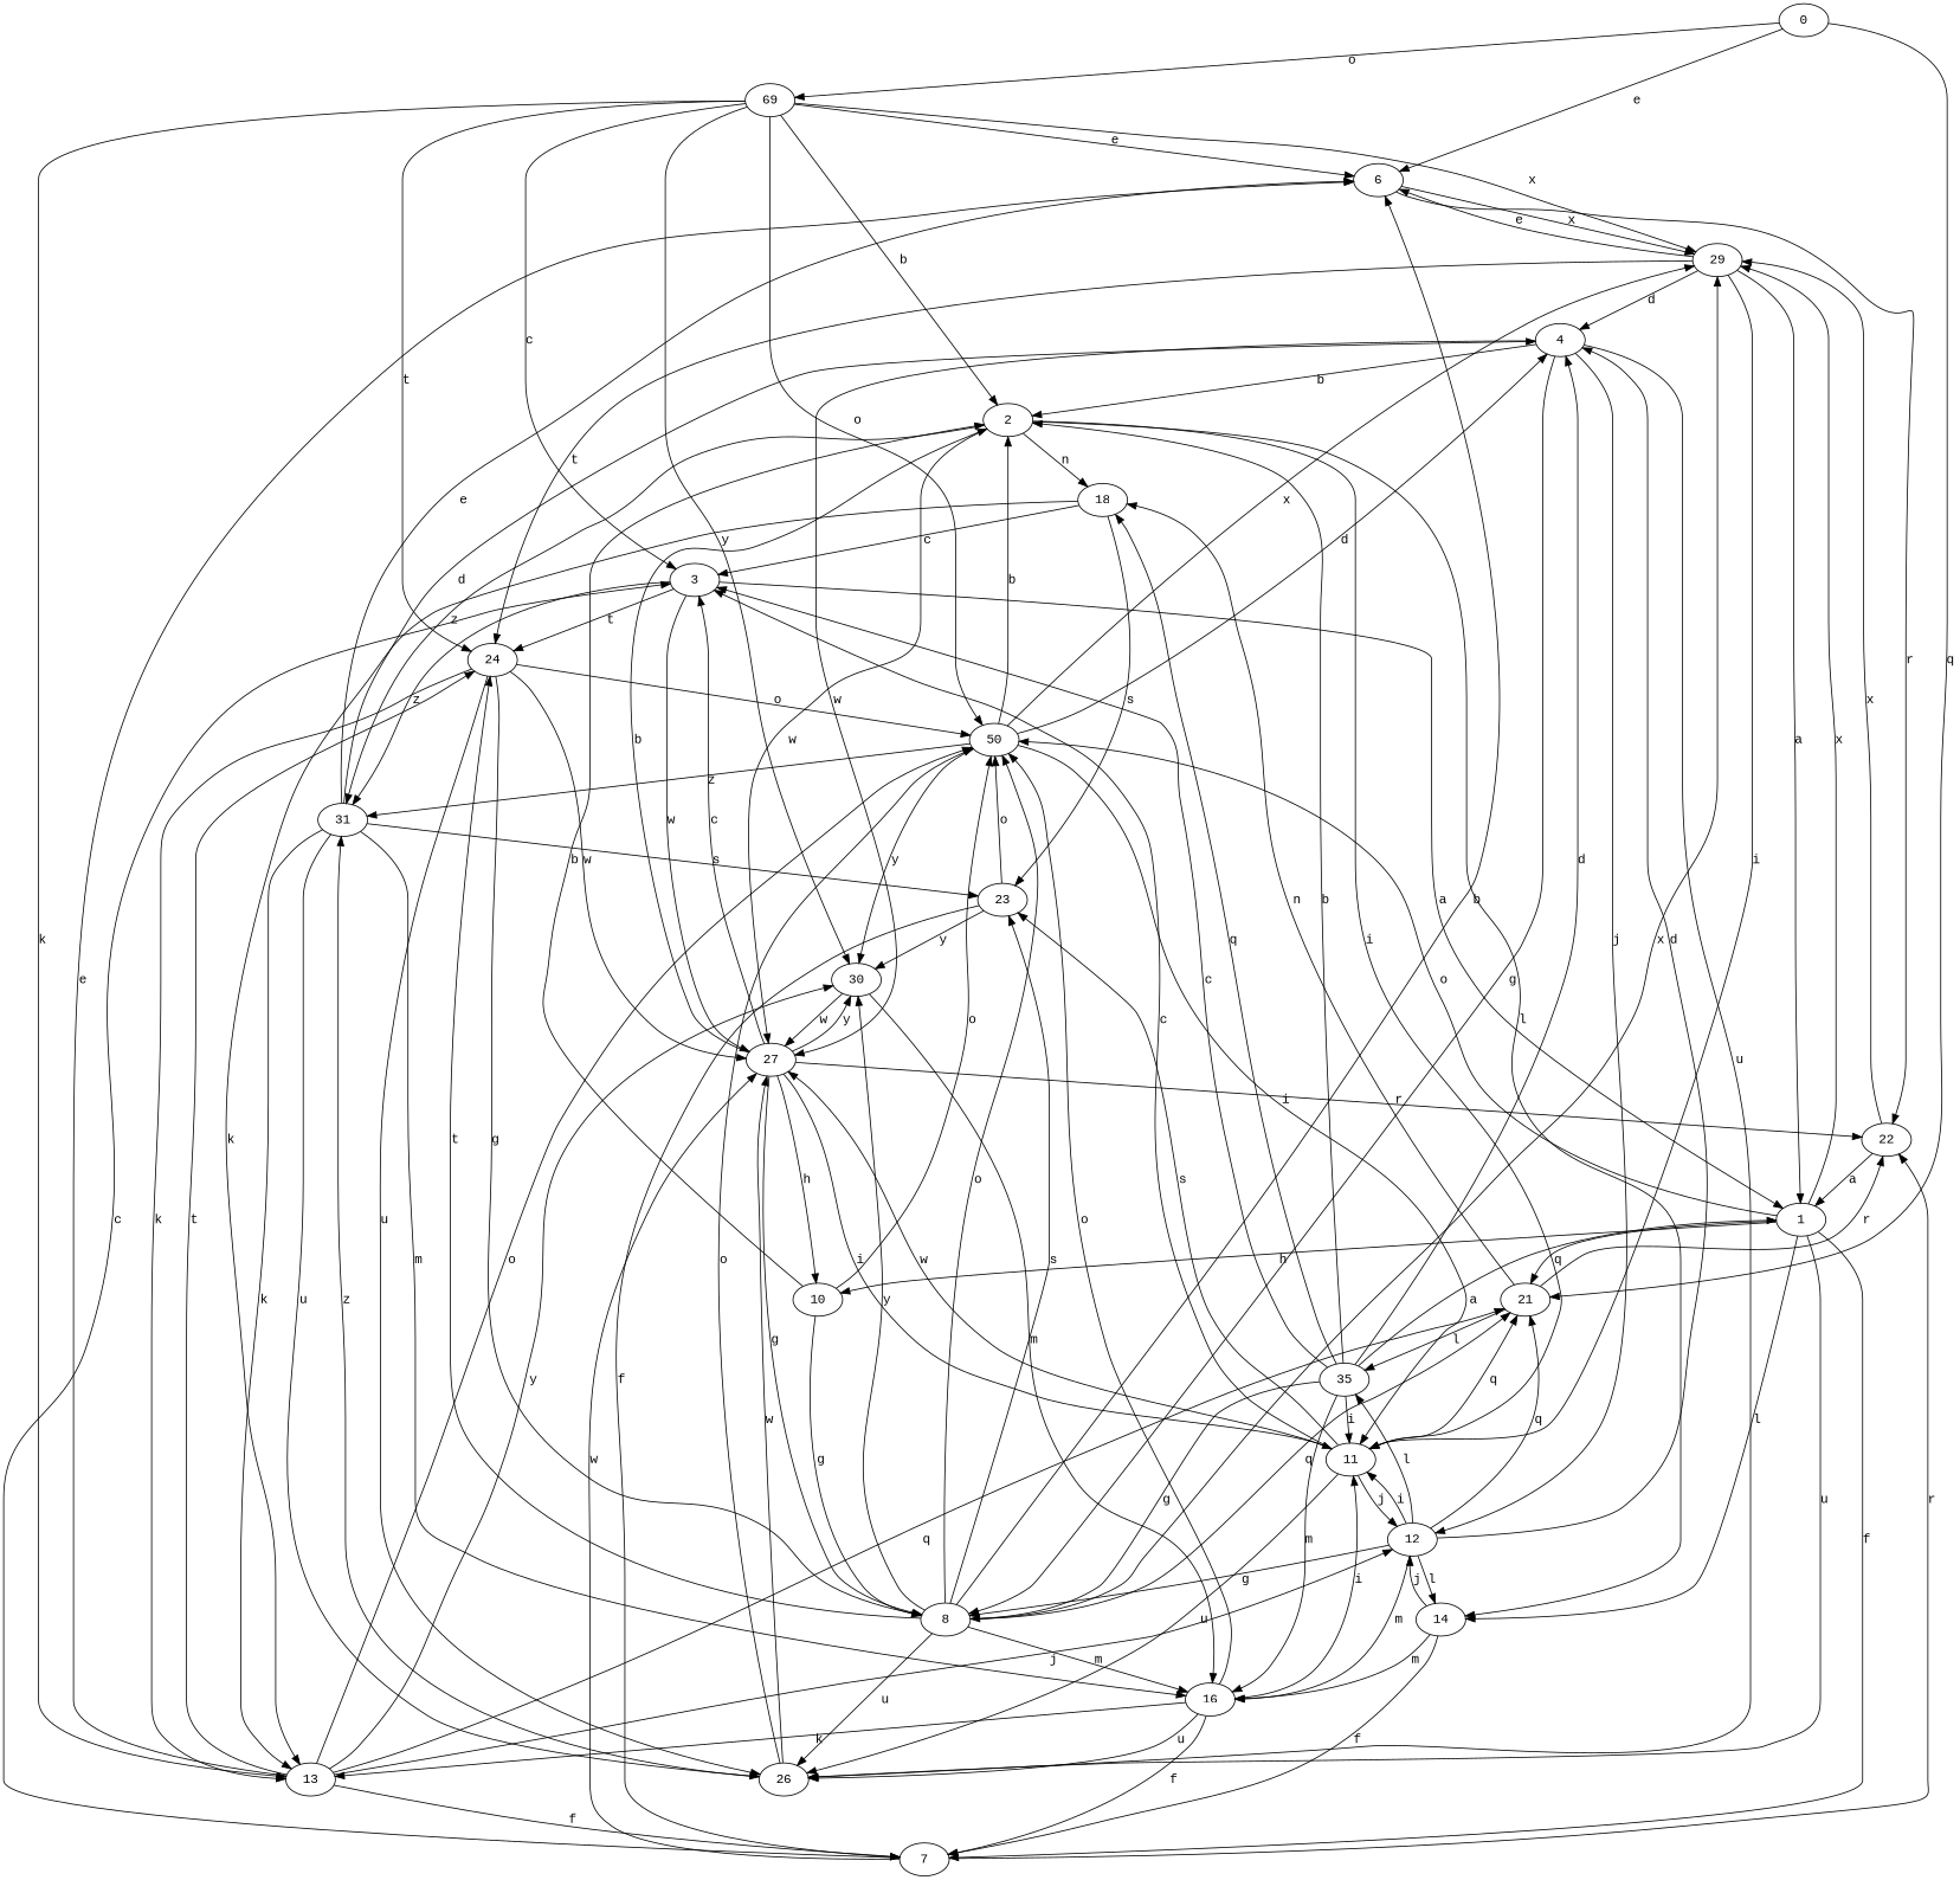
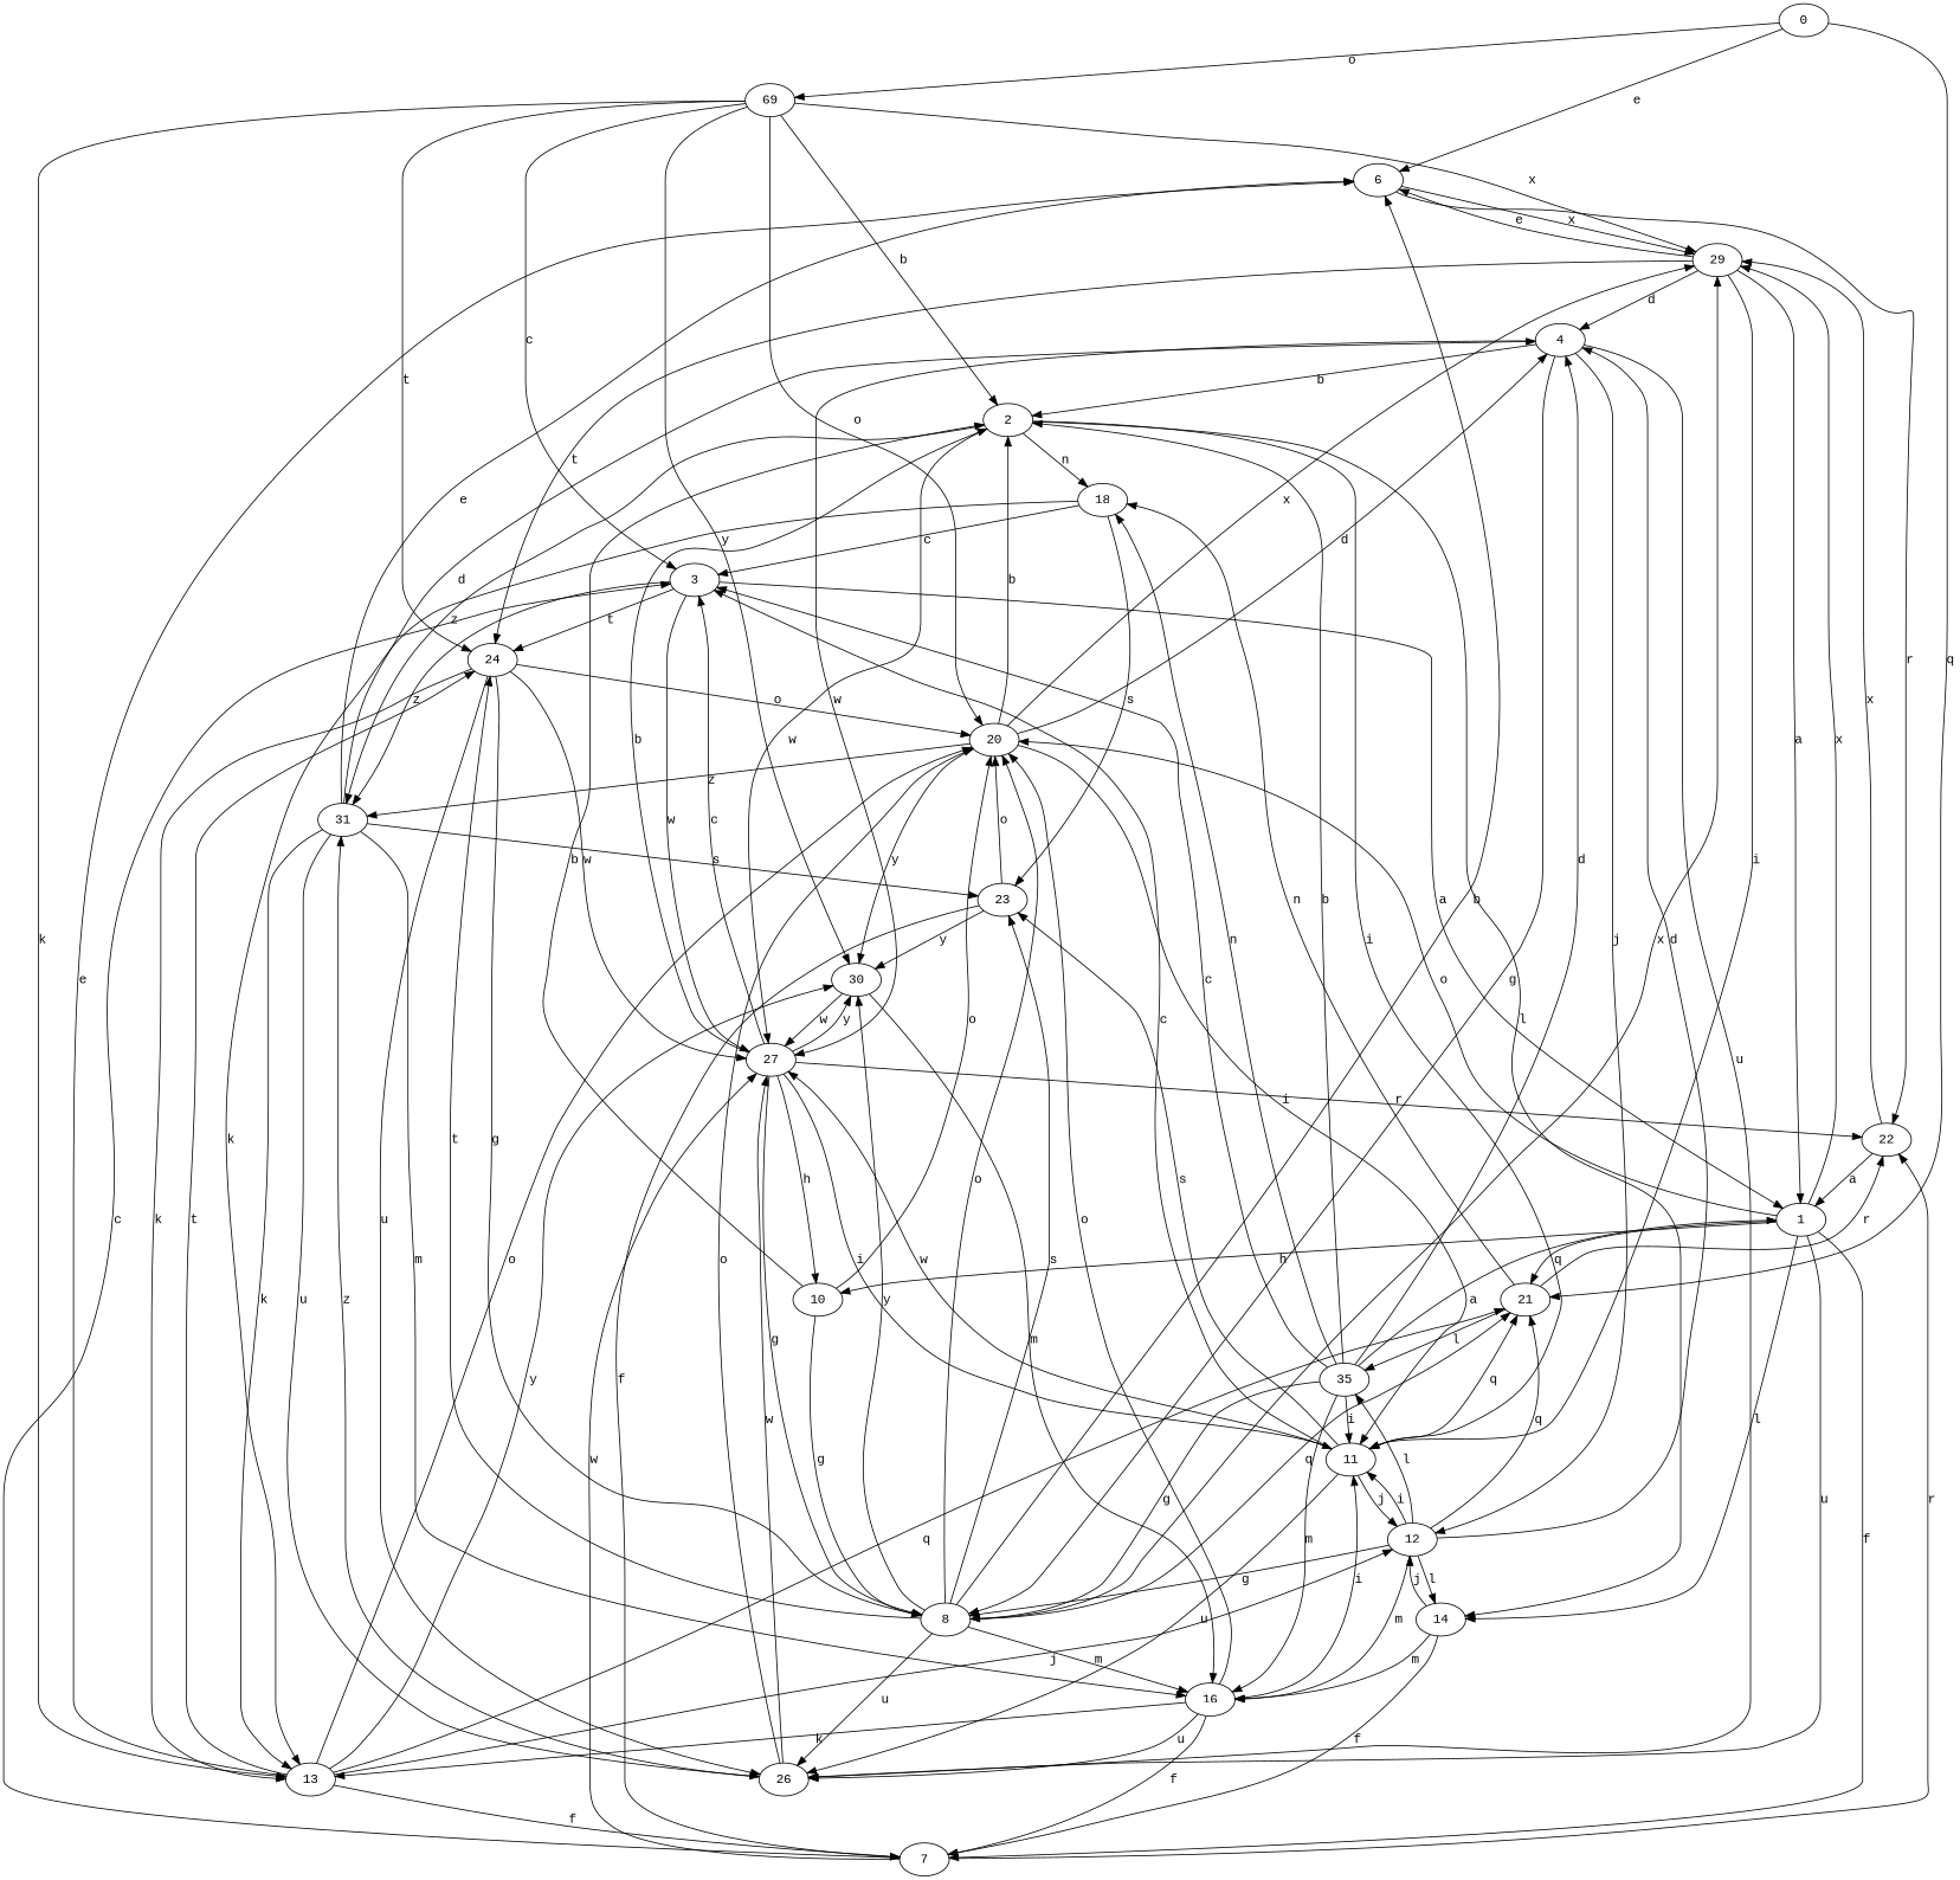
  strict digraph {
    fontname="Liberation Mono"
    node [fontname="Liberation Mono"]
    edge [fontname="Liberation Mono"]
    0
    6
    n3 [label=69]
    21
    29
    22
    30
-   20 [label=50]
+   20
    2
    3
    24
    13
    18
    n14 [label=35]
    27
    16
    1
    7
    10
    14
    26
    8
    12
    11
    31
    4
    23
    0 -> 6 [label=e]
    0 -> n3 [label=o]
    0 -> 21 [label=q]
    6 -> 29 [label=x]
    6 -> 22 [label=r]
-   n3 -> 6 [label=e]
    n3 -> 29 [label=x]
    n3 -> 30 [label=y]
    n3 -> 20 [label=o]
    n3 -> 2 [label=b]
    n3 -> 3 [label=c]
    n3 -> 24 [label=t]
    n3 -> 13 [label=k]
    21 -> 22 [label=r]
    21 -> 18 [label=n]
    21 -> n14 [label=l]
    29 -> 6 [label=e]
    29 -> 24 [label=t]
    29 -> 1 [label=a]
    29 -> 11 [label=i]
    29 -> 4 [label=d]
    22 -> 29 [label=x]
    22 -> 1 [label=a]
    30 -> 27 [label=w]
    30 -> 16 [label=m]
    20 -> 29 [label=x]
    20 -> 30 [label=y]
    20 -> 2 [label=b]
    20 -> 11 [label=i]
    20 -> 31 [label=z]
    20 -> 4 [label=d]
    2 -> 18 [label=n]
    2 -> 27 [label=w]
    2 -> 14 [label=l]
    2 -> 11 [label=i]
    2 -> 31 [label=z]
    3 -> 24 [label=t]
    3 -> 27 [label=w]
    3 -> 1 [label=a]
    3 -> 31 [label=z]
    24 -> 20 [label=o]
    24 -> 13 [label=k]
    24 -> 27 [label=w]
    24 -> 26 [label=u]
    24 -> 8 [label=g]
    13 -> 6 [label=e]
    13 -> 21 [label=q]
    13 -> 30 [label=y]
    13 -> 20 [label=o]
    13 -> 24 [label=t]
    13 -> 7 [label=f]
    13 -> 12 [label=j]
    18 -> 3 [label=c]
    18 -> 13 [label=k]
    18 -> 23 [label=s]
    n14 -> 2 [label=b]
    n14 -> 3 [label=c]
-   n14 -> 18 [label=q]
+   n14 -> 18 [label=n]
    n14 -> 16 [label=m]
    n14 -> 1 [label=a]
    n14 -> 8 [label=g]
    n14 -> 11 [label=i]
    n14 -> 4 [label=d]
    27 -> 22 [label=r]
    27 -> 30 [label=y]
    27 -> 2 [label=b]
    27 -> 3 [label=c]
    27 -> 10 [label=h]
    27 -> 8 [label=g]
    27 -> 11 [label=i]
    16 -> 20 [label=o]
    16 -> 13 [label=k]
    16 -> 7 [label=f]
    16 -> 26 [label=u]
    16 -> 11 [label=i]
    1 -> 21 [label=q]
    1 -> 29 [label=x]
    1 -> 20 [label=o]
    1 -> 7 [label=f]
    1 -> 10 [label=h]
    1 -> 14 [label=l]
    1 -> 26 [label=u]
    7 -> 22 [label=r]
    7 -> 3 [label=c]
    7 -> 27 [label=w]
    10 -> 20 [label=o]
    10 -> 2 [label=b]
    10 -> 8 [label=g]
    14 -> 16 [label=m]
    14 -> 7 [label=f]
    14 -> 12 [label=j]
    26 -> 20 [label=o]
    26 -> 27 [label=w]
    26 -> 31 [label=z]
    8 -> 6 [label=b]
    8 -> 21 [label=q]
    8 -> 29 [label=x]
    8 -> 30 [label=y]
    8 -> 20 [label=o]
    8 -> 24 [label=t]
    8 -> 16 [label=m]
    8 -> 26 [label=u]
    8 -> 23 [label=s]
    12 -> 21 [label=q]
    12 -> n14 [label=l]
    12 -> 16 [label=m]
    12 -> 14 [label=l]
    12 -> 8 [label=g]
    12 -> 11 [label=i]
    12 -> 4 [label=d]
    11 -> 21 [label=q]
    11 -> 3 [label=c]
    11 -> 27 [label=w]
    11 -> 26 [label=u]
    11 -> 12 [label=j]
    11 -> 23 [label=s]
    31 -> 6 [label=e]
    31 -> 13 [label=k]
    31 -> 16 [label=m]
    31 -> 26 [label=u]
    31 -> 4 [label=d]
    31 -> 23 [label=s]
    4 -> 2 [label=b]
    4 -> 27 [label=w]
    4 -> 26 [label=u]
    4 -> 8 [label=g]
    4 -> 12 [label=j]
    23 -> 30 [label=y]
    23 -> 20 [label=o]
    23 -> 7 [label=f]
  }
